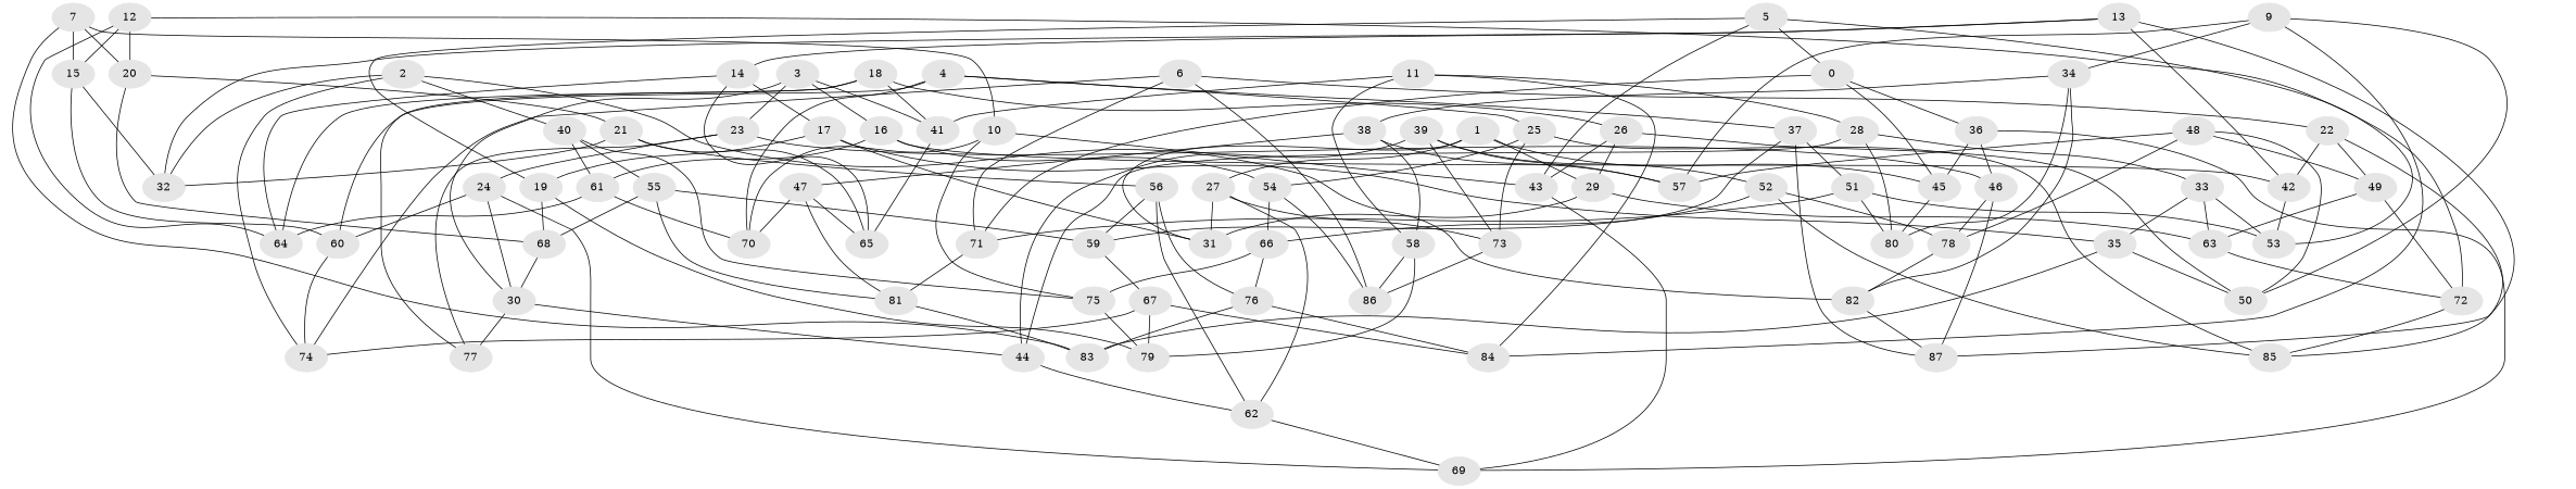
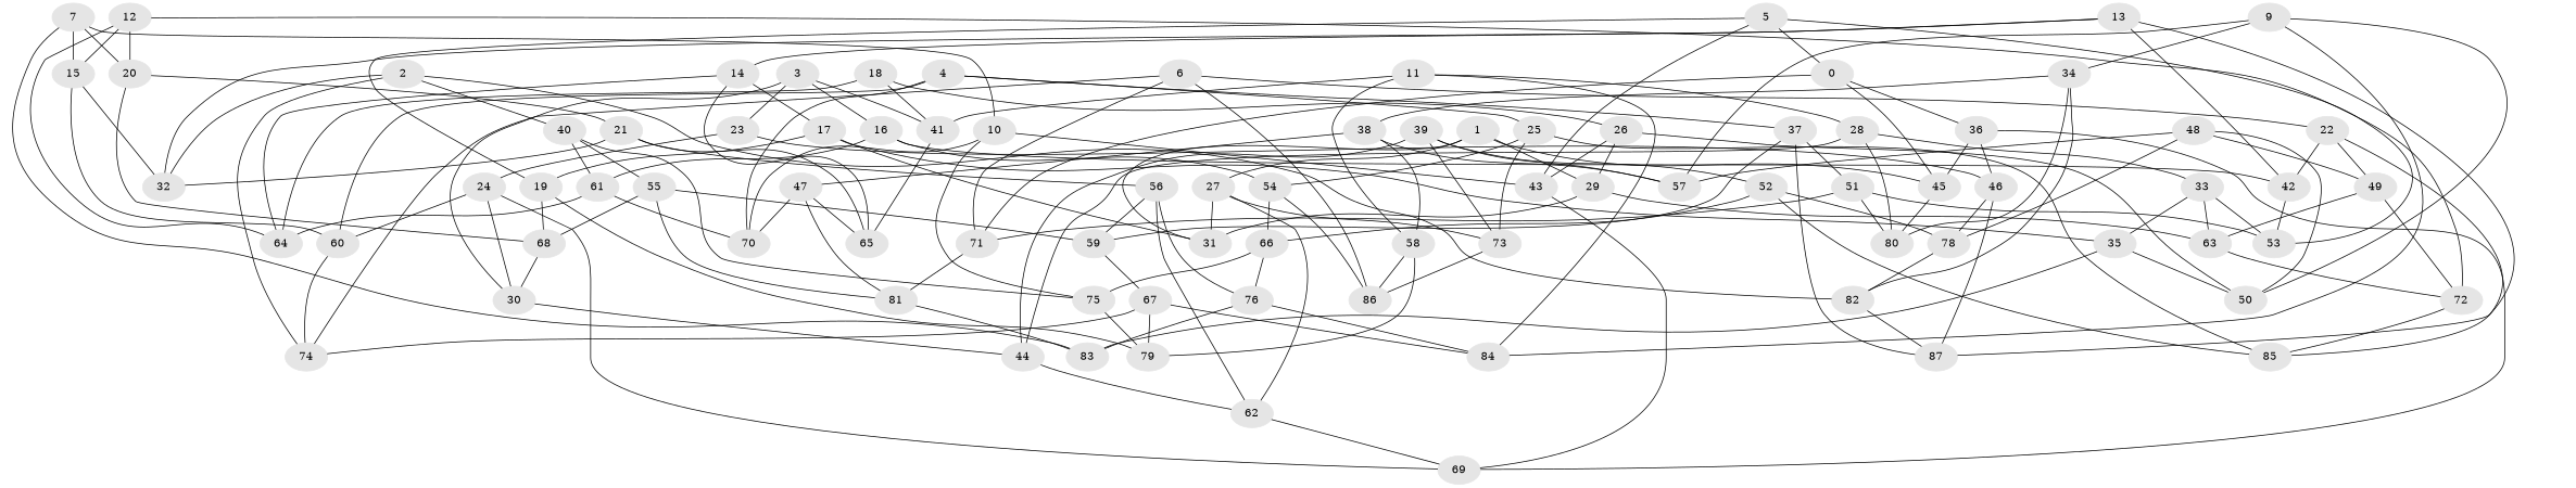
  graph {
    node [color=gray90 style=filled]
    1
    27
    29
    31
    45
    73
    62
    63
    80
    2
    32
    40
    74
    82
    75
    61
    55
    87
    3
    16
    23
    30
    41
    42
    54
-   77
    24
    46
    44
    65
    4
    25
    37
    60
    70
    85
    51
    59
    n39 [label=0]
    5
    19
    43
    53
    71
    36
    68
    79
    69
    6
    22
    86
    49
    81
    7
    10
    15
    20
    83
    21
    9
    34
    50
    57
    84
    38
    11
    28
    58
    33
    12
    64
    72
    13
    14
    17
    35
    66
    18
    26
    56
    76
    78
    47
    67
    39
    52
    48
    1 -- 27
    1 -- 29
    1 -- 31
    1 -- 45
    27 -- 31
    27 -- 73
    27 -- 62
    29 -- 31
    29 -- 63
    45 -- 80
    73 -- 86
    62 -- 69
    63 -- 72
    2 -- 32
    2 -- 40
    2 -- 74
    2 -- 82
    40 -- 75
    40 -- 61
    40 -- 55
    82 -- 87
    75 -- 79
    61 -- 70
    61 -- 64
    55 -- 59
    55 -- 68
    55 -- 81
    3 -- 16
    3 -- 23
    3 -- 30
    3 -- 41
    16 -- 61
    16 -- 42
    16 -- 54
-   23 -- 77
    23 -- 24
    23 -- 46
-   30 -- 77
    30 -- 44
    41 -- 65
    42 -- 53
    54 -- 86
    54 -- 66
    24 -- 30
    24 -- 60
    24 -- 69
    46 -- 87
    46 -- 78
    44 -- 62
    4 -- 25
    4 -- 37
    4 -- 60
    4 -- 70
    25 -- 73
    25 -- 54
    25 -- 85
    37 -- 87
    37 -- 51
    37 -- 59
    60 -- 74
    51 -- 80
    51 -- 53
    51 -- 71
    59 -- 67
    n39 -- 45
    n39 -- 71
    n39 -- 36
    5 -- n39
    5 -- 19
    5 -- 43
    5 -- 53
    19 -- 68
    19 -- 79
    43 -- 69
    71 -- 81
    36 -- 45
    36 -- 46
    36 -- 69
    68 -- 30
    6 -- 74
    6 -- 71
    6 -- 22
    6 -- 86
    22 -- 42
    22 -- 85
    22 -- 49
    49 -- 63
    49 -- 72
    81 -- 83
    7 -- 10
    7 -- 15
    7 -- 20
    7 -- 83
    10 -- 75
    10 -- 70
    10 -- 43
    15 -- 32
    15 -- 60
    20 -- 68
    20 -- 21
    21 -- 32
    21 -- 65
    21 -- 56
    9 -- 34
    9 -- 50
    9 -- 57
    9 -- 84
    34 -- 80
    34 -- 82
    34 -- 38
    38 -- 57
    38 -- 58
    38 -- 47
    11 -- 41
    11 -- 84
    11 -- 28
    11 -- 58
    28 -- 80
    28 -- 44
    28 -- 33
    58 -- 79
    58 -- 86
    33 -- 63
    33 -- 53
    33 -- 35
    12 -- 15
    12 -- 20
    12 -- 64
    12 -- 72
    72 -- 85
    13 -- 32
    13 -- 87
    13 -- 42
    13 -- 14
    14 -- 65
    14 -- 64
    14 -- 17
    17 -- 31
    17 -- 19
    17 -- 35
    35 -- 83
    35 -- 50
    66 -- 75
    66 -- 76
    18 -- 41
-   18 -- 77
    18 -- 64
    18 -- 26
    26 -- 29
    26 -- 43
    26 -- 50
    56 -- 62
    56 -- 59
    56 -- 76
    76 -- 83
    76 -- 84
    78 -- 82
    47 -- 65
    47 -- 70
    47 -- 81
    67 -- 74
    67 -- 79
    67 -- 84
    39 -- 73
    39 -- 44
    39 -- 57
    39 -- 52
    52 -- 85
    52 -- 66
    52 -- 78
    48 -- 49
    48 -- 50
    48 -- 57
    48 -- 78
  }
